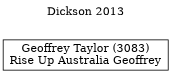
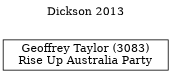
  digraph {
    label="Dickson 2013"
    labelloc=t
    mclimit=10
-   n1 [label="Geoffrey Taylor (3083)\nRise Up Australia Geoffrey" shape=box]
+   n1 [label="Geoffrey Taylor (3083)\nRise Up Australia Party" shape=box]
  }
